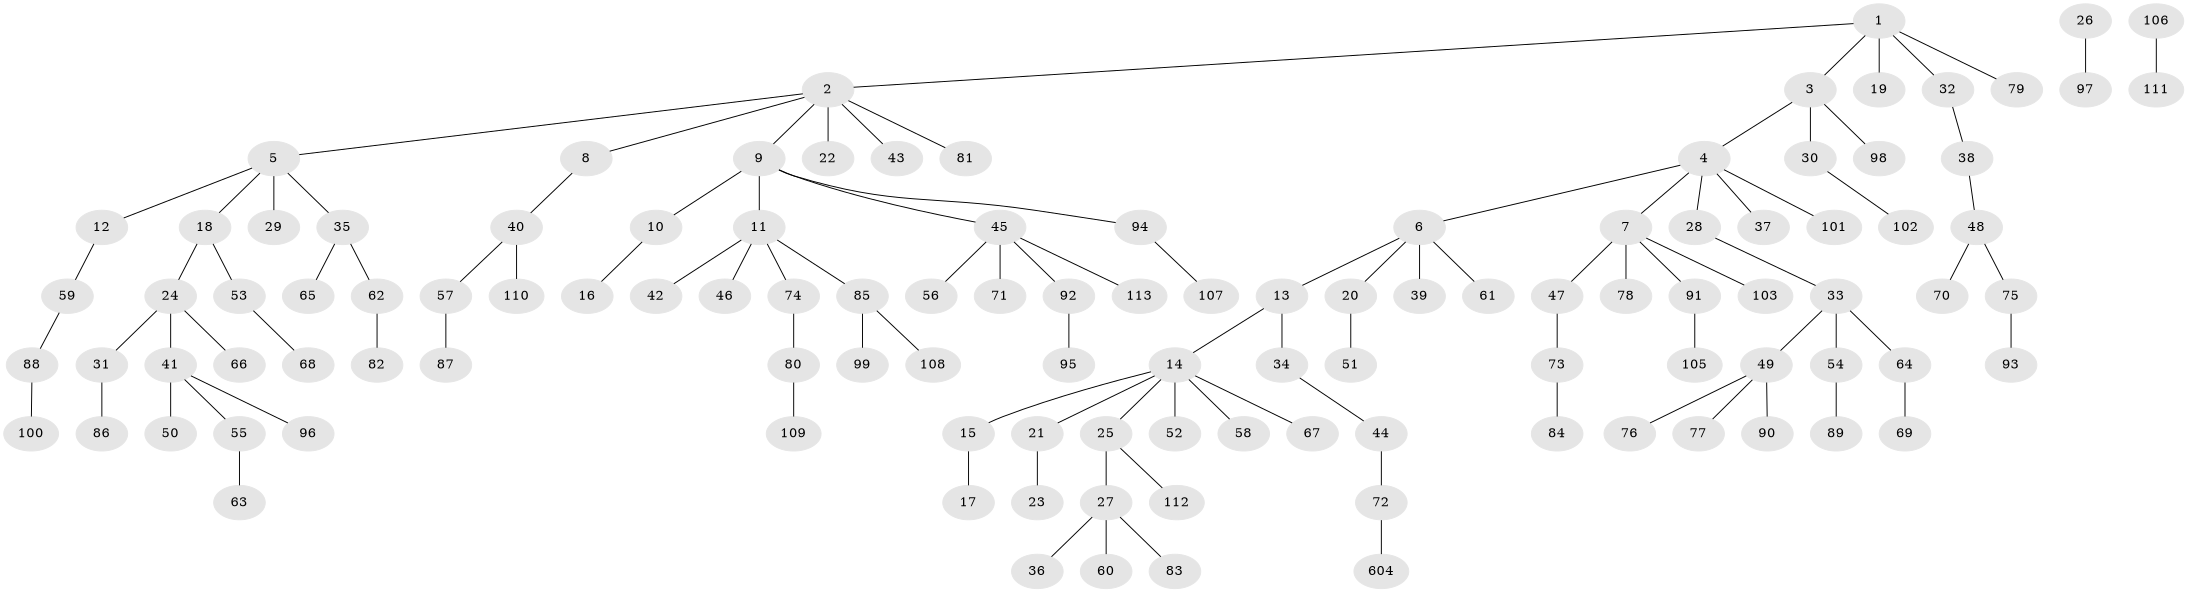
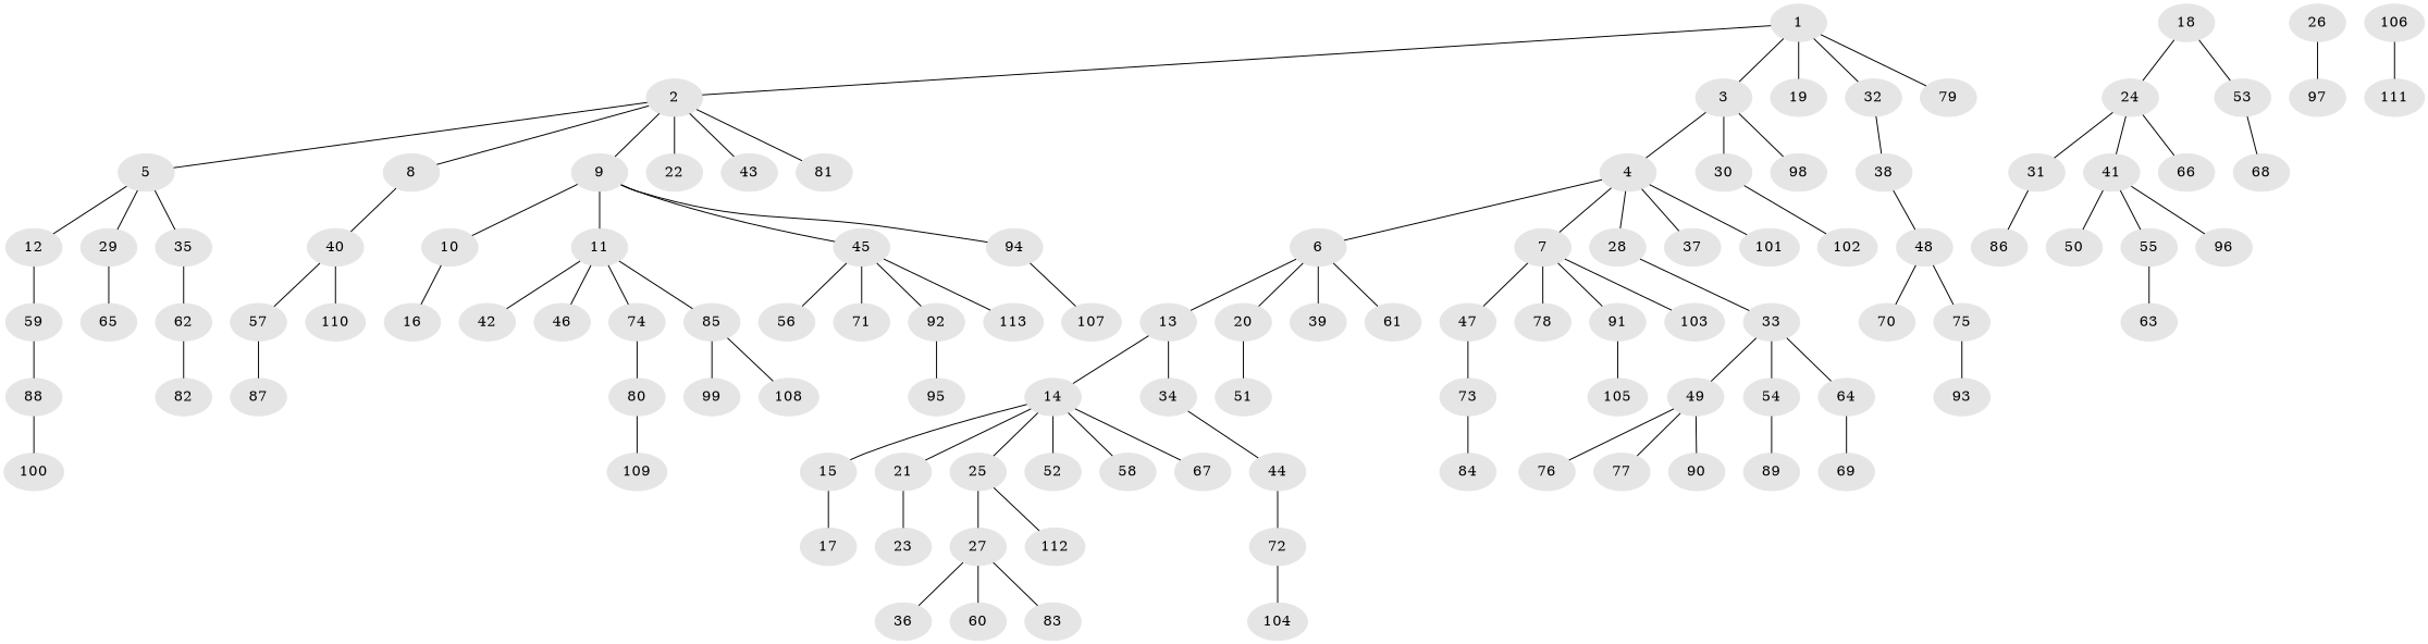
  graph {
    node [color=gray90 style=filled]
    1
    2
    3
    19
    32
    79
    5
    8
    9
    22
    43
    81
    4
    30
    98
    38
    12
    18
    29
    35
    40
    10
    11
    45
    94
    6
    7
    28
    37
    101
    102
    13
    20
    39
    61
    47
    78
    91
    103
    26
    97
    33
    59
    24
    53
    65
    62
    14
    34
    51
    73
    105
    57
    110
    16
    42
    46
    74
    85
    56
    71
    92
    113
    107
    80
    99
    108
    88
    15
    21
    25
    52
    58
    67
    44
    17
    23
    27
    112
    31
    41
    66
    68
    106
    111
    86
    50
    55
    96
    36
    60
    83
    49
    54
    64
    48
    76
    77
    90
    89
    69
    72
    82
    70
    75
    87
    63
-   104 [label=604]
+   104
    95
    84
    93
    100
    109
    1 -- 2
    1 -- 3
    1 -- 19
    1 -- 32
    1 -- 79
    2 -- 5
    2 -- 8
    2 -- 9
    2 -- 22
    2 -- 43
    2 -- 81
    3 -- 4
    3 -- 30
    3 -- 98
    32 -- 38
    5 -- 12
-   5 -- 18
    5 -- 29
    5 -- 35
    8 -- 40
    9 -- 10
    9 -- 11
    9 -- 45
    9 -- 94
    4 -- 6
    4 -- 7
    4 -- 28
    4 -- 37
    4 -- 101
    30 -- 102
    38 -- 48
    12 -- 59
    18 -- 24
    18 -- 53
-   35 -- 65
+   29 -- 65
    35 -- 62
    40 -- 57
    40 -- 110
    10 -- 16
    11 -- 42
    11 -- 46
    11 -- 74
    11 -- 85
    45 -- 56
    45 -- 71
    45 -- 92
    45 -- 113
    94 -- 107
    6 -- 13
    6 -- 20
    6 -- 39
    6 -- 61
    7 -- 47
    7 -- 78
    7 -- 91
    7 -- 103
    28 -- 33
    13 -- 14
    13 -- 34
    20 -- 51
    47 -- 73
    91 -- 105
    26 -- 97
    33 -- 49
    33 -- 54
    33 -- 64
    59 -- 88
    24 -- 31
    24 -- 41
    24 -- 66
    53 -- 68
    62 -- 82
    14 -- 15
    14 -- 21
    14 -- 25
    14 -- 52
    14 -- 58
    14 -- 67
    34 -- 44
    73 -- 84
    57 -- 87
    74 -- 80
    85 -- 99
    85 -- 108
    92 -- 95
    80 -- 109
    88 -- 100
    15 -- 17
    21 -- 23
    25 -- 27
    25 -- 112
    44 -- 72
    27 -- 36
    27 -- 60
    27 -- 83
    31 -- 86
    41 -- 50
    41 -- 55
    41 -- 96
    106 -- 111
    55 -- 63
    49 -- 76
    49 -- 77
    49 -- 90
    54 -- 89
    64 -- 69
    48 -- 70
    48 -- 75
    72 -- 104
    75 -- 93
  }
